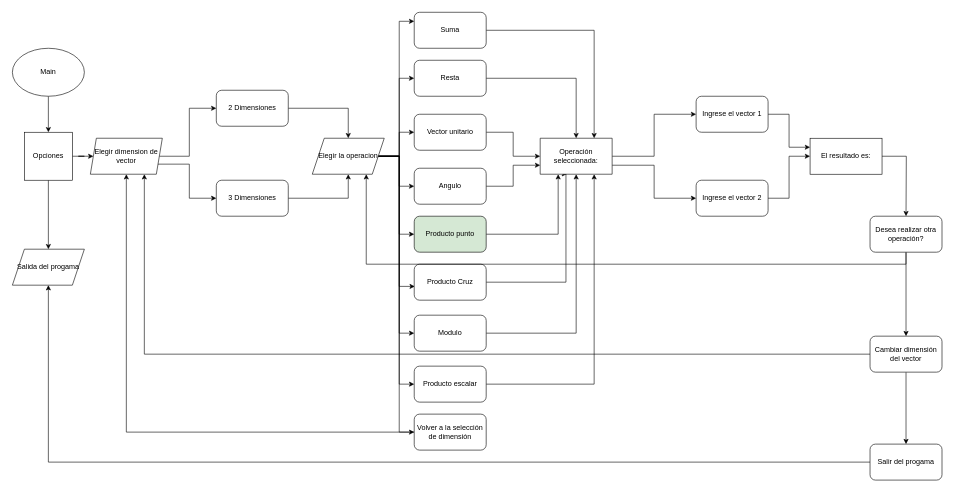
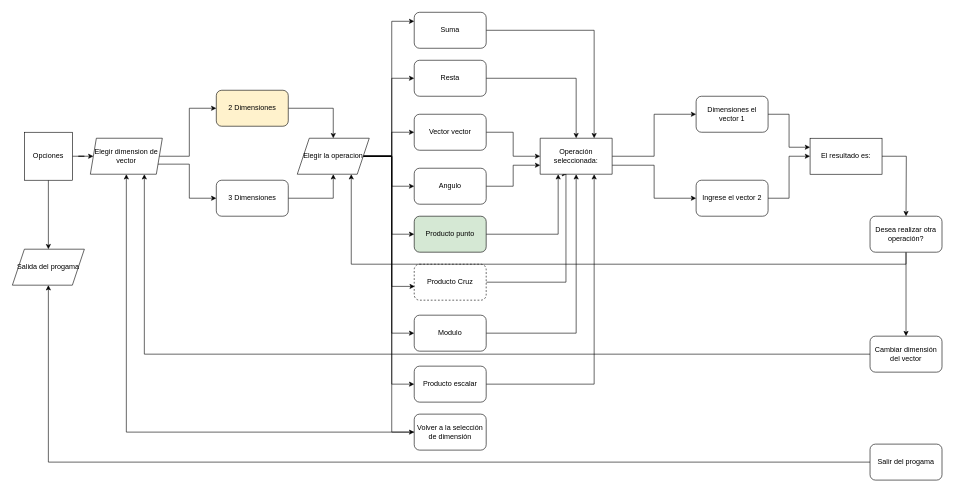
  <mxCell id="0" />
  <mxCell id="1" parent="0" />
- <mxCell id="2" style="edgeStyle=orthogonalEdgeStyle;rounded=0;orthogonalLoop=1;jettySize=auto;html=1;entryX=0.5;entryY=0;entryDx=0;entryDy=0;" edge="1" parent="1" source="3" target="6"><mxGeometry relative="1" as="geometry" /></mxCell>
- <mxCell id="3" value="Main" style="ellipse;whiteSpace=wrap;html=1;" vertex="1" parent="1"><mxGeometry y="80" width="120" height="80" as="geometry" x="20" /></mxCell>
  <mxCell id="4" style="edgeStyle=orthogonalEdgeStyle;rounded=0;orthogonalLoop=1;jettySize=auto;html=1;entryX=0.5;entryY=0;entryDx=0;entryDy=0;" edge="1" parent="1" source="6" target="7"><mxGeometry relative="1" as="geometry" /></mxCell>
  <mxCell id="5" value="" style="edgeStyle=orthogonalEdgeStyle;rounded=0;orthogonalLoop=1;jettySize=auto;html=1;" edge="1" parent="1" source="6" target="10"><mxGeometry relative="1" as="geometry" /></mxCell>
  <mxCell id="6" value="Opciones" style="whiteSpace=wrap;html=1;aspect=fixed;" vertex="1" parent="1"><mxGeometry x="40" y="220" width="80" height="80" as="geometry" /></mxCell>
  <mxCell id="7" value="Salida del progama" style="shape=parallelogram;perimeter=parallelogramPerimeter;whiteSpace=wrap;html=1;fixedSize=1;" vertex="1" parent="1"><mxGeometry x="20" y="415" width="120" height="60" as="geometry" /></mxCell>
  <mxCell id="8" style="edgeStyle=orthogonalEdgeStyle;rounded=0;orthogonalLoop=1;jettySize=auto;html=1;exitX=1;exitY=0.5;exitDx=0;exitDy=0;entryX=0;entryY=0.5;entryDx=0;entryDy=0;" edge="1" parent="1" source="10" target="12"><mxGeometry relative="1" as="geometry" /></mxCell>
  <mxCell id="9" style="edgeStyle=orthogonalEdgeStyle;rounded=0;orthogonalLoop=1;jettySize=auto;html=1;exitX=1;exitY=0.75;exitDx=0;exitDy=0;entryX=0;entryY=0.5;entryDx=0;entryDy=0;" edge="1" parent="1" source="10" target="14"><mxGeometry relative="1" as="geometry" /></mxCell>
  <mxCell id="10" value="Elegir dimension de vector" style="shape=parallelogram;perimeter=parallelogramPerimeter;whiteSpace=wrap;html=1;fixedSize=1;size=10;" vertex="1" parent="1"><mxGeometry x="150" y="230" width="120" height="60" as="geometry" /></mxCell>
  <mxCell id="11" style="edgeStyle=orthogonalEdgeStyle;rounded=0;orthogonalLoop=1;jettySize=auto;html=1;" edge="1" parent="1" source="12" target="24"><mxGeometry relative="1" as="geometry" /></mxCell>
- <mxCell id="12" value="2 Dimensiones" style="rounded=1;whiteSpace=wrap;html=1;" vertex="1" parent="1"><mxGeometry x="360" y="150" width="120" height="60" as="geometry" /></mxCell>
+ <mxCell id="12" value="2 Dimensiones" style="rounded=1;whiteSpace=wrap;html=1;fillColor=#fff2cc;" vertex="1" parent="1"><mxGeometry x="360" y="150" width="120" height="60" as="geometry" /></mxCell>
  <mxCell id="13" style="edgeStyle=orthogonalEdgeStyle;rounded=0;orthogonalLoop=1;jettySize=auto;html=1;exitX=1;exitY=0.5;exitDx=0;exitDy=0;" edge="1" parent="1" source="14" target="24"><mxGeometry relative="1" as="geometry" /></mxCell>
  <mxCell id="14" value="3 Dimensiones" style="rounded=1;whiteSpace=wrap;html=1;" vertex="1" parent="1"><mxGeometry x="360" y="300" width="120" height="60" as="geometry" /></mxCell>
  <mxCell id="15" style="edgeStyle=orthogonalEdgeStyle;rounded=0;orthogonalLoop=1;jettySize=auto;html=1;entryX=0;entryY=0.25;entryDx=0;entryDy=0;" edge="1" parent="1" source="24" target="26"><mxGeometry relative="1" as="geometry" /></mxCell>
  <mxCell id="16" style="edgeStyle=orthogonalEdgeStyle;rounded=0;orthogonalLoop=1;jettySize=auto;html=1;entryX=0;entryY=0.5;entryDx=0;entryDy=0;" edge="1" parent="1" source="24" target="28"><mxGeometry relative="1" as="geometry" /></mxCell>
  <mxCell id="17" style="edgeStyle=orthogonalEdgeStyle;rounded=0;orthogonalLoop=1;jettySize=auto;html=1;" edge="1" parent="1" source="24" target="30"><mxGeometry relative="1" as="geometry" /></mxCell>
  <mxCell id="18" style="edgeStyle=orthogonalEdgeStyle;rounded=0;orthogonalLoop=1;jettySize=auto;html=1;entryX=0;entryY=0.5;entryDx=0;entryDy=0;" edge="1" parent="1" source="24" target="32"><mxGeometry relative="1" as="geometry" /></mxCell>
  <mxCell id="19" style="edgeStyle=orthogonalEdgeStyle;rounded=0;orthogonalLoop=1;jettySize=auto;html=1;entryX=0;entryY=0.5;entryDx=0;entryDy=0;" edge="1" parent="1" source="24" target="34"><mxGeometry relative="1" as="geometry" /></mxCell>
  <mxCell id="20" style="edgeStyle=orthogonalEdgeStyle;rounded=0;orthogonalLoop=1;jettySize=auto;html=1;entryX=0.007;entryY=0.617;entryDx=0;entryDy=0;entryPerimeter=0;" edge="1" parent="1" source="24" target="36"><mxGeometry relative="1" as="geometry" /></mxCell>
  <mxCell id="21" style="edgeStyle=orthogonalEdgeStyle;rounded=0;orthogonalLoop=1;jettySize=auto;html=1;entryX=0;entryY=0.5;entryDx=0;entryDy=0;" edge="1" parent="1" source="24" target="38"><mxGeometry relative="1" as="geometry" /></mxCell>
  <mxCell id="22" style="edgeStyle=orthogonalEdgeStyle;rounded=0;orthogonalLoop=1;jettySize=auto;html=1;entryX=0;entryY=0.5;entryDx=0;entryDy=0;" edge="1" parent="1" source="24" target="40"><mxGeometry relative="1" as="geometry" /></mxCell>
  <mxCell id="23" style="edgeStyle=orthogonalEdgeStyle;rounded=0;orthogonalLoop=1;jettySize=auto;html=1;entryX=0;entryY=0.5;entryDx=0;entryDy=0;" edge="1" parent="1" source="24" target="42"><mxGeometry relative="1" as="geometry" /></mxCell>
- <mxCell id="24" value="Elegir la operacion" style="shape=parallelogram;perimeter=parallelogramPerimeter;whiteSpace=wrap;html=1;fixedSize=1;" vertex="1" parent="1"><mxGeometry x="520" y="230" width="120" height="60" as="geometry" /></mxCell>
+ <mxCell id="24" value="Elegir la operacion" style="shape=parallelogram;perimeter=parallelogramPerimeter;whiteSpace=wrap;html=1;fixedSize=1;" vertex="1" parent="1"><mxGeometry x="495" y="230" width="120" height="60" as="geometry" /></mxCell>
  <mxCell id="25" style="edgeStyle=orthogonalEdgeStyle;rounded=0;orthogonalLoop=1;jettySize=auto;html=1;entryX=0.75;entryY=0;entryDx=0;entryDy=0;" edge="1" parent="1" source="26" target="45"><mxGeometry relative="1" as="geometry" /></mxCell>
  <mxCell id="26" value="Suma" style="rounded=1;whiteSpace=wrap;html=1;" vertex="1" parent="1"><mxGeometry x="690" y="20" width="120" height="60" as="geometry" /></mxCell>
  <mxCell id="27" style="edgeStyle=orthogonalEdgeStyle;rounded=0;orthogonalLoop=1;jettySize=auto;html=1;entryX=0.5;entryY=0;entryDx=0;entryDy=0;" edge="1" parent="1" source="28" target="45"><mxGeometry relative="1" as="geometry" /></mxCell>
  <mxCell id="28" value="Resta" style="rounded=1;whiteSpace=wrap;html=1;" vertex="1" parent="1"><mxGeometry x="690" y="100" width="120" height="60" as="geometry" /></mxCell>
  <mxCell id="29" style="edgeStyle=orthogonalEdgeStyle;rounded=0;orthogonalLoop=1;jettySize=auto;html=1;" edge="1" parent="1" source="30" target="45"><mxGeometry relative="1" as="geometry" /></mxCell>
- <mxCell id="30" value="Vector unitario" style="rounded=1;whiteSpace=wrap;html=1;" vertex="1" parent="1"><mxGeometry x="690" y="190" width="120" height="60" as="geometry" /></mxCell>
+ <mxCell id="30" value="Vector vector" style="rounded=1;whiteSpace=wrap;html=1;" vertex="1" parent="1"><mxGeometry x="690" y="190" width="120" height="60" as="geometry" /></mxCell>
  <mxCell id="31" style="edgeStyle=orthogonalEdgeStyle;rounded=0;orthogonalLoop=1;jettySize=auto;html=1;entryX=0;entryY=0.75;entryDx=0;entryDy=0;" edge="1" parent="1" source="32" target="45"><mxGeometry relative="1" as="geometry" /></mxCell>
  <mxCell id="32" value="Angulo" style="rounded=1;whiteSpace=wrap;html=1;" vertex="1" parent="1"><mxGeometry x="690" y="280" width="120" height="60" as="geometry" /></mxCell>
  <mxCell id="33" style="edgeStyle=orthogonalEdgeStyle;rounded=0;orthogonalLoop=1;jettySize=auto;html=1;entryX=0.25;entryY=1;entryDx=0;entryDy=0;" edge="1" parent="1" source="34" target="45"><mxGeometry relative="1" as="geometry" /></mxCell>
  <mxCell id="34" value="Producto punto" style="rounded=1;whiteSpace=wrap;html=1;fillColor=#d5e8d4;" vertex="1" parent="1"><mxGeometry x="690" y="360" width="120" height="60" as="geometry" /></mxCell>
  <mxCell id="35" style="edgeStyle=orthogonalEdgeStyle;rounded=0;orthogonalLoop=1;jettySize=auto;html=1;exitX=1;exitY=0.5;exitDx=0;exitDy=0;entryX=0.372;entryY=0.994;entryDx=0;entryDy=0;entryPerimeter=0;" edge="1" parent="1" source="36" target="45"><mxGeometry relative="1" as="geometry"><Array as="points"><mxPoint x="943" y="470" /><mxPoint x="943" y="290" /></Array></mxGeometry></mxCell>
- <mxCell id="36" value="Producto Cruz" style="rounded=1;whiteSpace=wrap;html=1;" vertex="1" parent="1"><mxGeometry x="690" y="440" width="120" height="60" as="geometry" /></mxCell>
+ <mxCell id="36" value="Producto Cruz" style="rounded=1;whiteSpace=wrap;html=1;dashed=1;" vertex="1" parent="1"><mxGeometry x="690" y="440" width="120" height="60" as="geometry" /></mxCell>
  <mxCell id="37" style="edgeStyle=orthogonalEdgeStyle;rounded=0;orthogonalLoop=1;jettySize=auto;html=1;entryX=0.5;entryY=1;entryDx=0;entryDy=0;" edge="1" parent="1" source="38" target="45"><mxGeometry relative="1" as="geometry" /></mxCell>
  <mxCell id="38" value="Modulo" style="rounded=1;whiteSpace=wrap;html=1;" vertex="1" parent="1"><mxGeometry x="690" y="525" width="120" height="60" as="geometry" /></mxCell>
  <mxCell id="39" style="edgeStyle=orthogonalEdgeStyle;rounded=0;orthogonalLoop=1;jettySize=auto;html=1;entryX=0.75;entryY=1;entryDx=0;entryDy=0;" edge="1" parent="1" source="40" target="45"><mxGeometry relative="1" as="geometry" /></mxCell>
  <mxCell id="40" value="Producto escalar" style="rounded=1;whiteSpace=wrap;html=1;" vertex="1" parent="1"><mxGeometry x="690" y="610" width="120" height="60" as="geometry" /></mxCell>
  <mxCell id="41" style="edgeStyle=orthogonalEdgeStyle;rounded=0;orthogonalLoop=1;jettySize=auto;html=1;entryX=0.5;entryY=1;entryDx=0;entryDy=0;" edge="1" parent="1" source="42" target="10"><mxGeometry relative="1" as="geometry" /></mxCell>
  <mxCell id="42" value="Volver a la selección de dimensión" style="rounded=1;whiteSpace=wrap;html=1;" vertex="1" parent="1"><mxGeometry x="690" y="690" width="120" height="60" as="geometry" /></mxCell>
  <mxCell id="43" style="edgeStyle=orthogonalEdgeStyle;rounded=0;orthogonalLoop=1;jettySize=auto;html=1;entryX=0;entryY=0.5;entryDx=0;entryDy=0;" edge="1" parent="1" source="45" target="49"><mxGeometry relative="1" as="geometry" /></mxCell>
  <mxCell id="44" style="edgeStyle=orthogonalEdgeStyle;rounded=0;orthogonalLoop=1;jettySize=auto;html=1;exitX=1;exitY=0.75;exitDx=0;exitDy=0;entryX=0;entryY=0.5;entryDx=0;entryDy=0;" edge="1" parent="1" source="45" target="47"><mxGeometry relative="1" as="geometry" /></mxCell>
  <mxCell id="45" value="Operación seleccionada:" style="shape=parallelogram;perimeter=parallelogramPerimeter;whiteSpace=wrap;html=1;fixedSize=1;size=-10;" vertex="1" parent="1"><mxGeometry x="900" y="230" width="120" height="60" as="geometry" /></mxCell>
  <mxCell id="46" style="edgeStyle=orthogonalEdgeStyle;rounded=0;orthogonalLoop=1;jettySize=auto;html=1;entryX=0;entryY=0.5;entryDx=0;entryDy=0;" edge="1" parent="1" source="47" target="51"><mxGeometry relative="1" as="geometry" /></mxCell>
  <mxCell id="47" value="Ingrese el vector 2" style="rounded=1;whiteSpace=wrap;html=1;" vertex="1" parent="1"><mxGeometry x="1160" y="300" width="120" height="60" as="geometry" /></mxCell>
  <mxCell id="48" style="edgeStyle=orthogonalEdgeStyle;rounded=0;orthogonalLoop=1;jettySize=auto;html=1;entryX=0;entryY=0.25;entryDx=0;entryDy=0;" edge="1" parent="1" source="49" target="51"><mxGeometry relative="1" as="geometry" /></mxCell>
- <mxCell id="49" value="Ingrese el vector 1" style="rounded=1;whiteSpace=wrap;html=1;" vertex="1" parent="1"><mxGeometry x="1160" y="160" width="120" height="60" as="geometry" /></mxCell>
+ <mxCell id="49" value="Dimensiones el vector 1" style="rounded=1;whiteSpace=wrap;html=1;" vertex="1" parent="1"><mxGeometry x="1160" y="160" width="120" height="60" as="geometry" /></mxCell>
  <mxCell id="50" style="edgeStyle=orthogonalEdgeStyle;rounded=0;orthogonalLoop=1;jettySize=auto;html=1;entryX=0.5;entryY=0;entryDx=0;entryDy=0;" edge="1" parent="1" source="51"><mxGeometry relative="1" as="geometry"><mxPoint x="1510" y="360" as="targetPoint" /></mxGeometry></mxCell>
  <mxCell id="51" value="El resultado es:" style="rounded=0;whiteSpace=wrap;html=1;" vertex="1" parent="1"><mxGeometry x="1350" y="230" width="120" height="60" as="geometry" /></mxCell>
  <mxCell id="52" style="edgeStyle=orthogonalEdgeStyle;rounded=0;orthogonalLoop=1;jettySize=auto;html=1;exitX=0.5;exitY=1;exitDx=0;exitDy=0;entryX=0.75;entryY=1;entryDx=0;entryDy=0;" edge="1" parent="1" source="54" target="24"><mxGeometry relative="1" as="geometry" /></mxCell>
  <mxCell id="53" style="edgeStyle=orthogonalEdgeStyle;rounded=0;orthogonalLoop=1;jettySize=auto;html=1;entryX=0.5;entryY=0;entryDx=0;entryDy=0;" edge="1" parent="1" source="54" target="57"><mxGeometry relative="1" as="geometry"><mxPoint x="1570" y="540" as="targetPoint" /></mxGeometry></mxCell>
  <mxCell id="54" value="Desea realizar otra operación?&lt;br&gt;" style="rounded=1;whiteSpace=wrap;html=1;" vertex="1" parent="1"><mxGeometry x="1450" y="360" width="120" height="60" as="geometry" /></mxCell>
  <mxCell id="55" style="edgeStyle=orthogonalEdgeStyle;rounded=0;orthogonalLoop=1;jettySize=auto;html=1;entryX=0.75;entryY=1;entryDx=0;entryDy=0;" edge="1" parent="1" source="57" target="10"><mxGeometry relative="1" as="geometry" /></mxCell>
- <mxCell id="56" style="edgeStyle=orthogonalEdgeStyle;rounded=0;orthogonalLoop=1;jettySize=auto;html=1;entryX=0.5;entryY=0;entryDx=0;entryDy=0;" edge="1" parent="1" source="57" target="59"><mxGeometry relative="1" as="geometry" /></mxCell>
  <mxCell id="57" value="Cambiar dimensión del vector" style="rounded=1;whiteSpace=wrap;html=1;" vertex="1" parent="1"><mxGeometry x="1450" y="560" width="120" height="60" as="geometry" /></mxCell>
  <mxCell id="58" style="edgeStyle=orthogonalEdgeStyle;rounded=0;orthogonalLoop=1;jettySize=auto;html=1;entryX=0.5;entryY=1;entryDx=0;entryDy=0;" edge="1" parent="1" source="59" target="7"><mxGeometry relative="1" as="geometry" /></mxCell>
  <mxCell id="59" value="Salir del progama" style="rounded=1;whiteSpace=wrap;html=1;" vertex="1" parent="1"><mxGeometry x="1450" y="740" width="120" height="60" as="geometry" /></mxCell>
